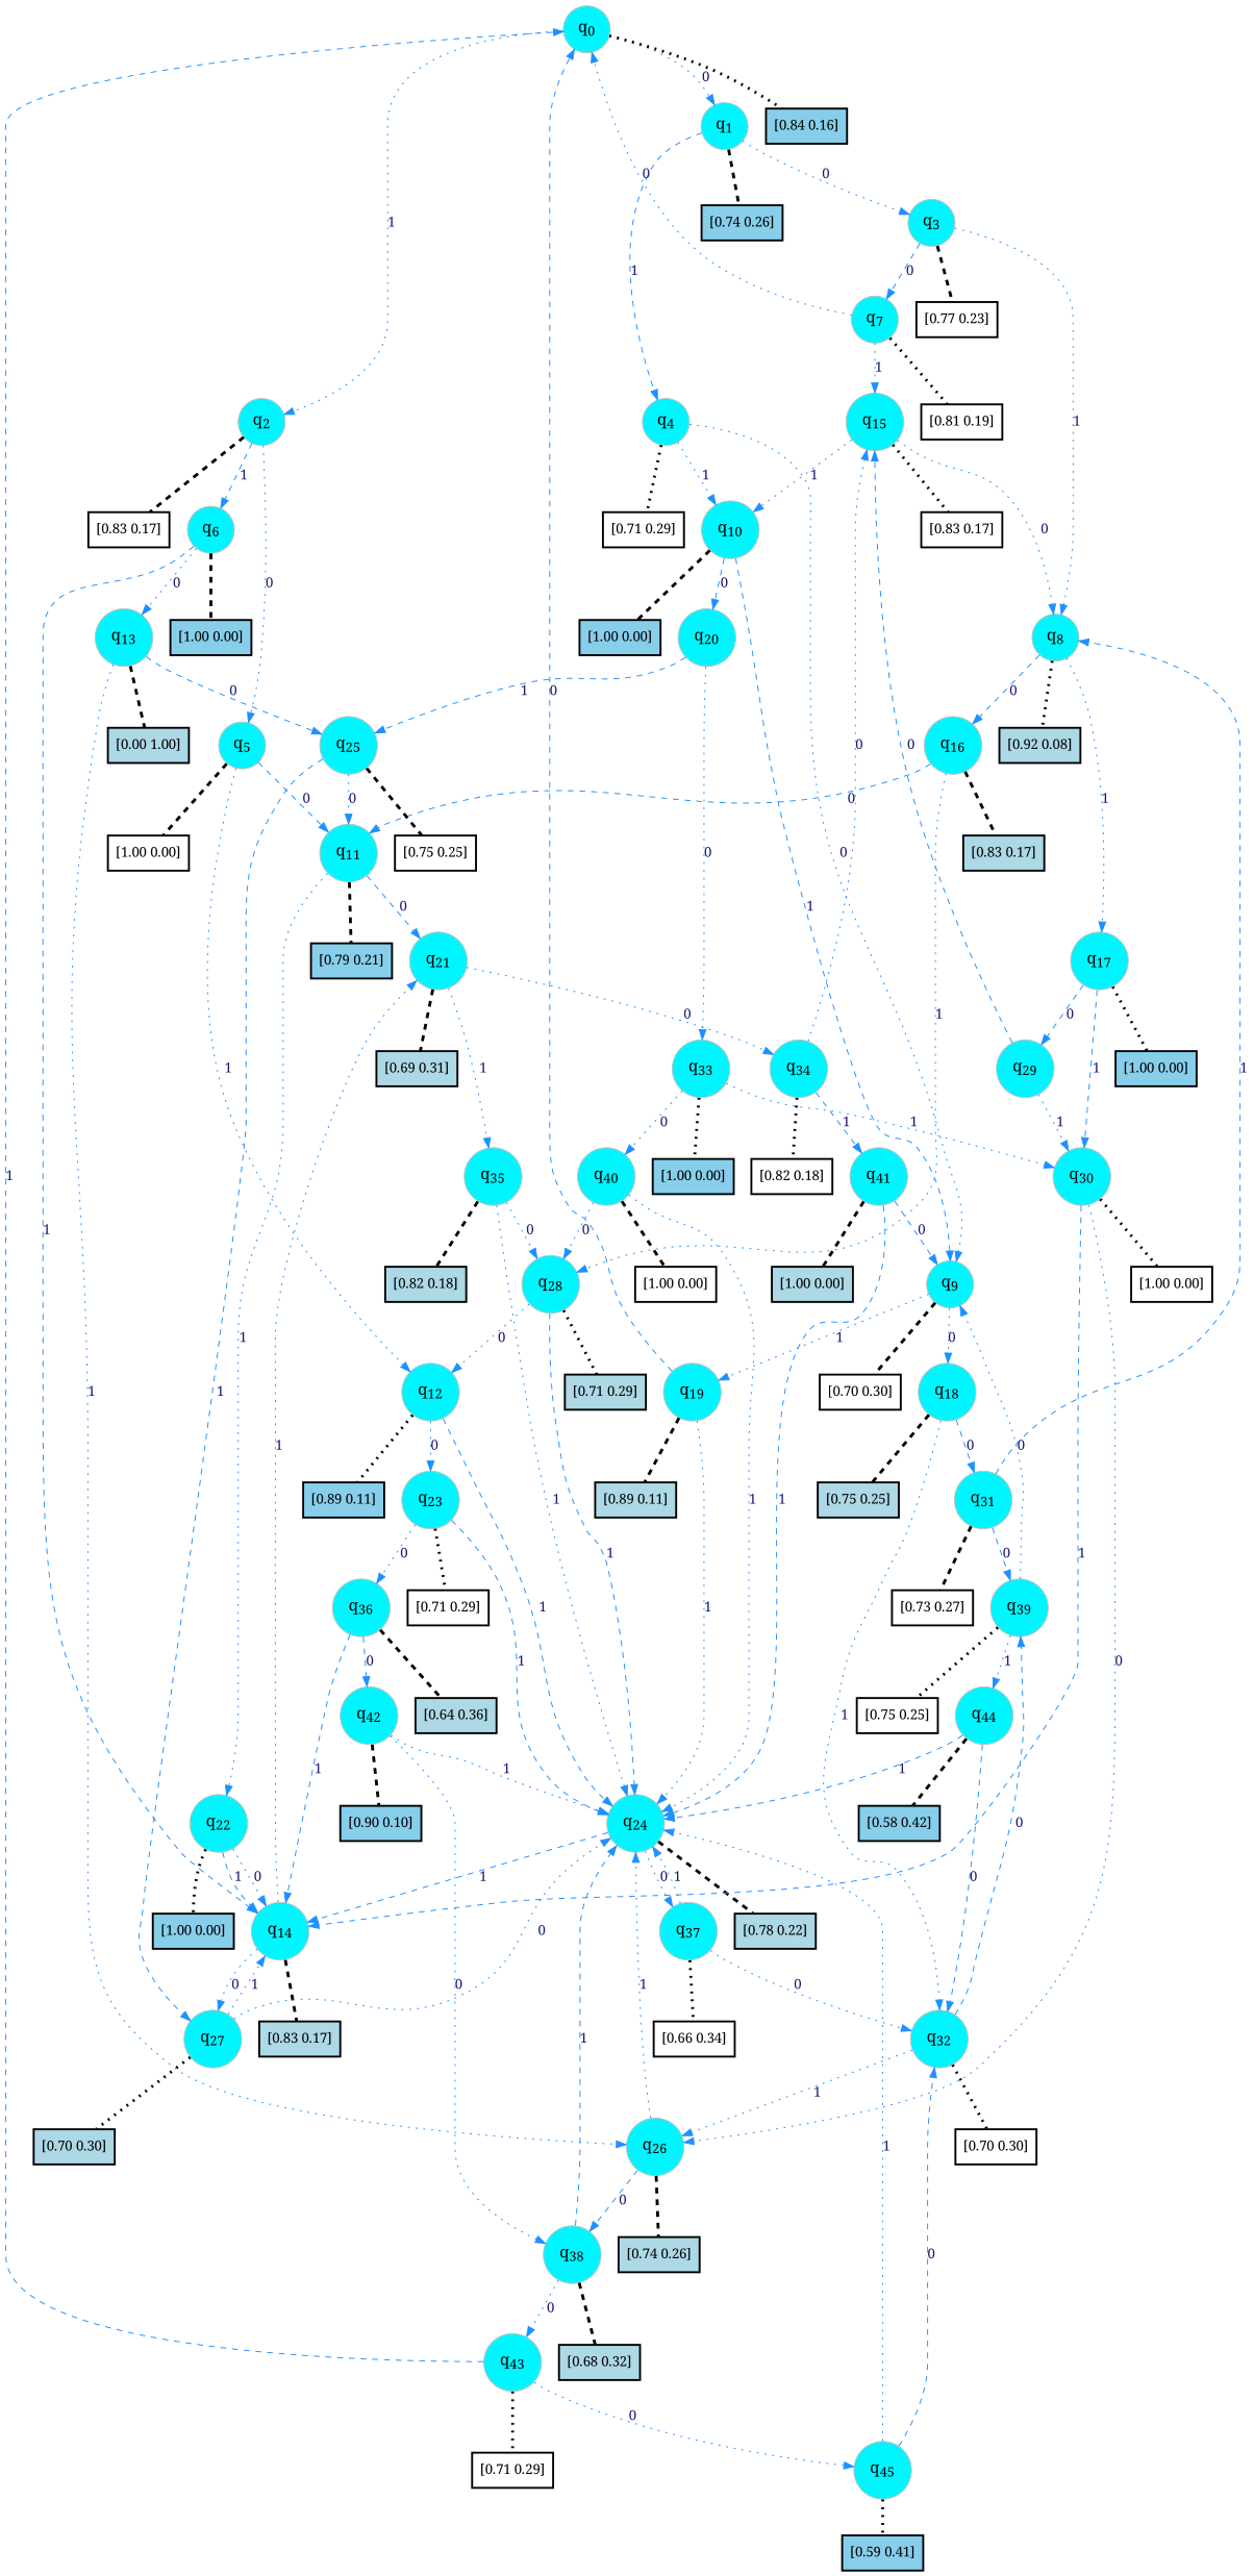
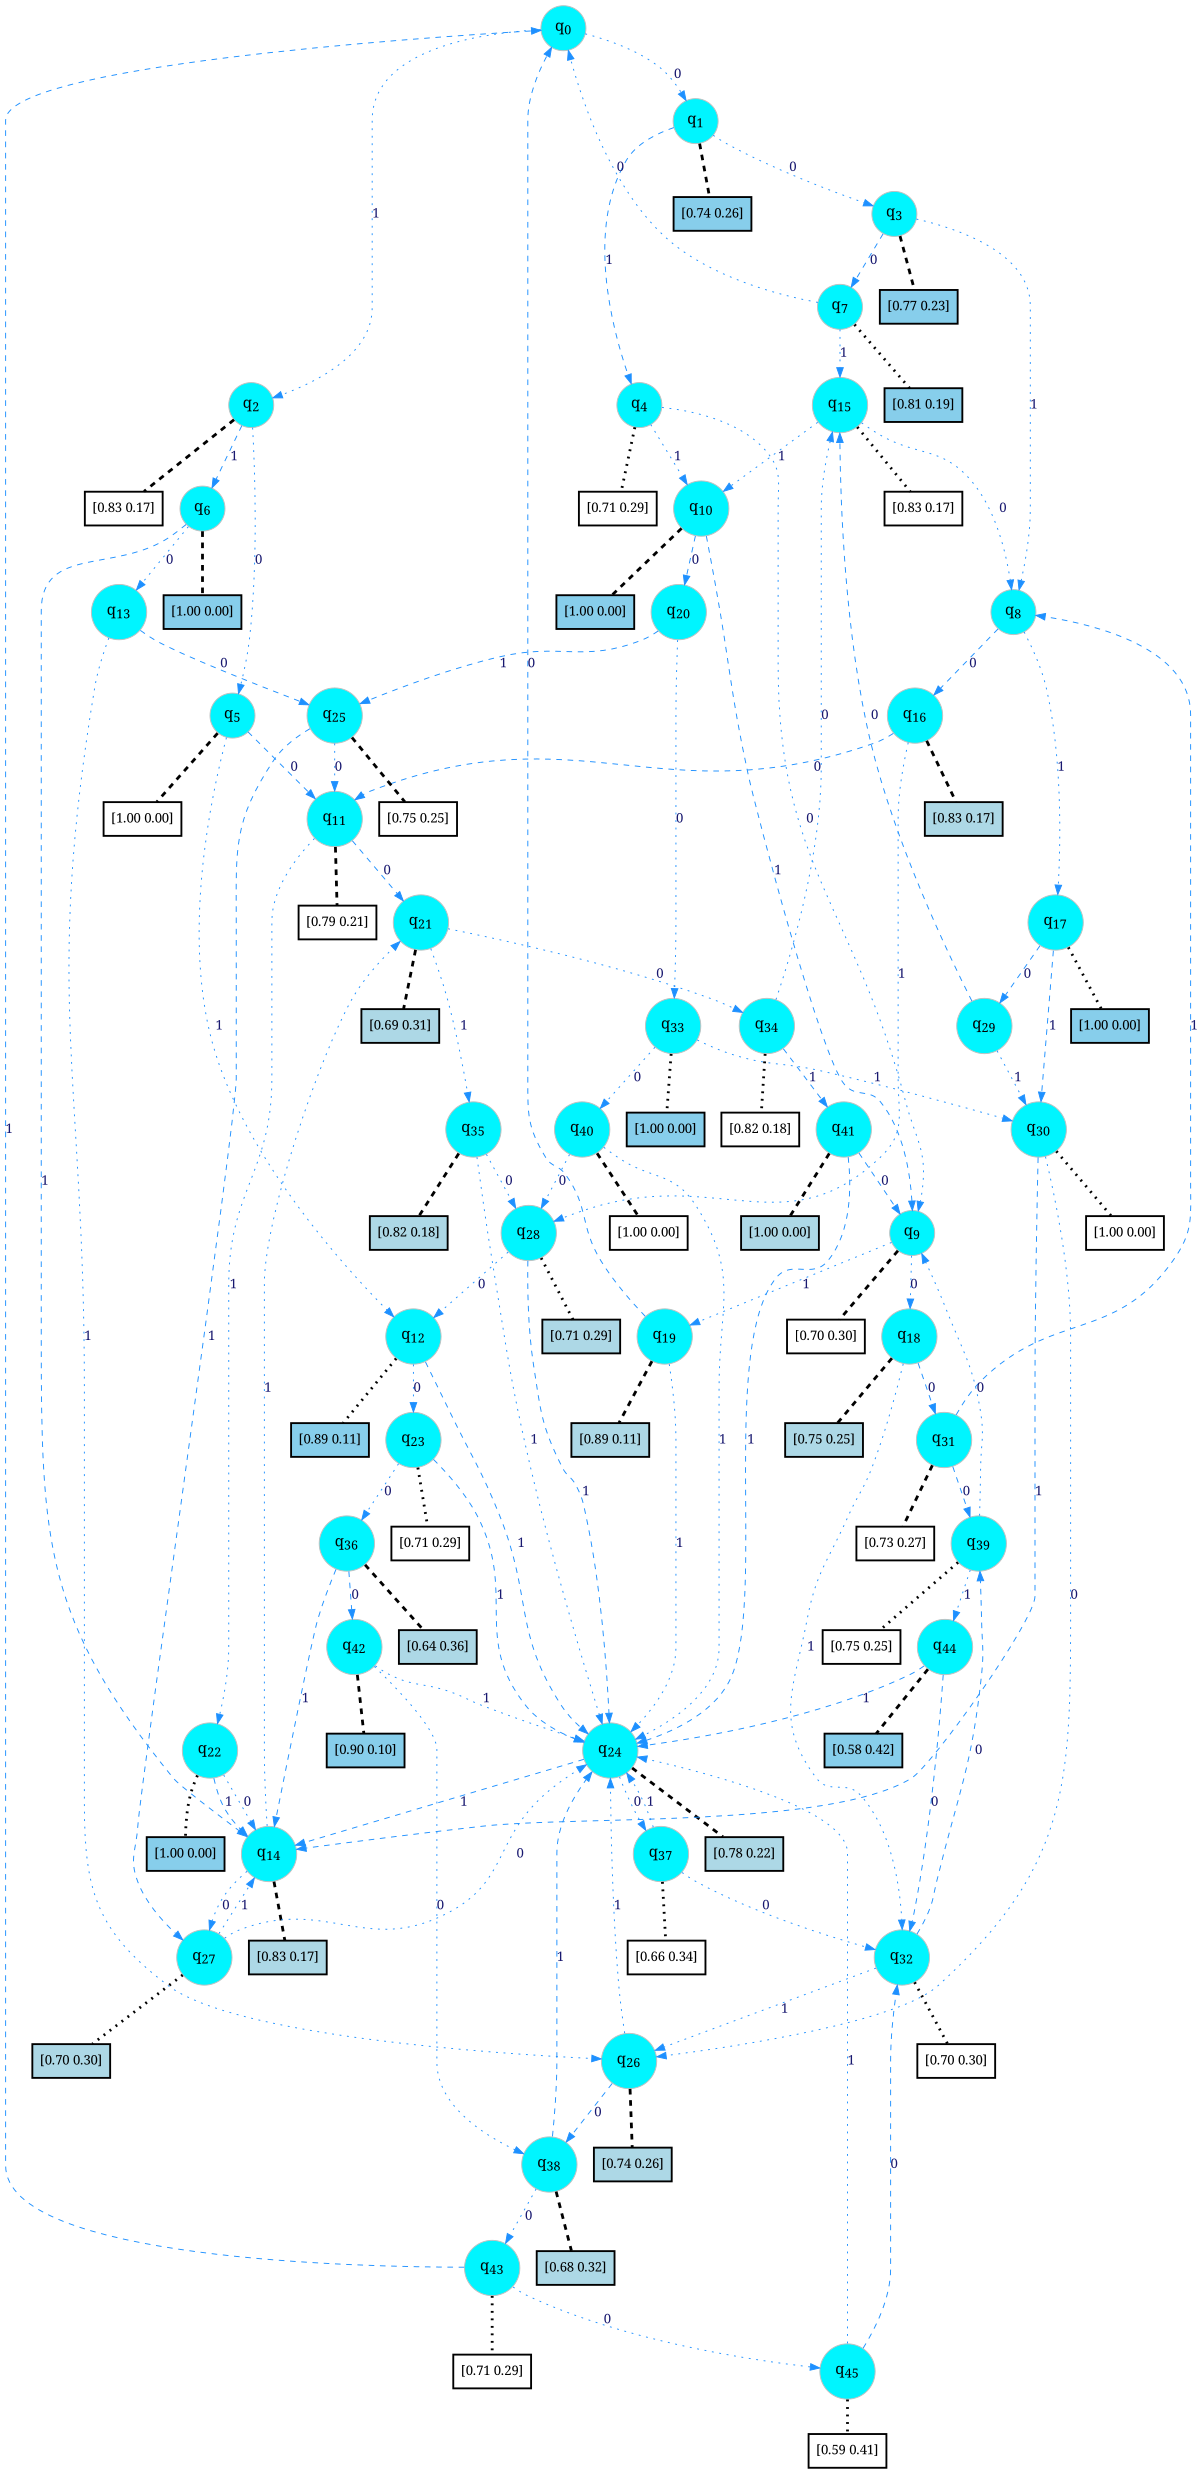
  digraph {
    fontname="Noto Serif"
    rankdir=TD
    node [color=gray fillcolor=turquoise1 fontcolor=black fontname="Noto Serif" fontsize=16 fontweight=bold shape=circle style=filled]
    edge [arrowsize=1 color=dodgerblue1 fontcolor=midnightblue fontname="Noto Serif" fontweight=bold penwidth=1 style=dotted weight=20]
    n1 [label=<q<SUB>0</SUB>>]
    n2 [label=<q<SUB>1</SUB>>]
    n3 [label=<q<SUB>2</SUB>>]
-   n4 [color=black fillcolor=skyblue fontsize=14 label="[0.84 0.16]" penwidth=2 shape=box]
    n5 [label=<q<SUB>3</SUB>>]
    n6 [label=<q<SUB>4</SUB>>]
    n7 [color=black fillcolor=skyblue fontsize=14 label="[0.74 0.26]" penwidth=2 shape=box]
    n8 [label=<q<SUB>5</SUB>>]
    n9 [label=<q<SUB>6</SUB>>]
    n10 [color=black fillcolor=white fontsize=14 label="[0.83 0.17]" penwidth=2 shape=box]
    n11 [label=<q<SUB>7</SUB>>]
    n12 [label=<q<SUB>8</SUB>>]
-   n13 [color=black fillcolor=white fontsize=14 label="[0.77 0.23]" penwidth=2 shape=box]
+   n13 [color=black fillcolor=skyblue fontsize=14 label="[0.77 0.23]" penwidth=2 shape=box]
    n14 [label=<q<SUB>9</SUB>>]
    n15 [label=<q<SUB>10</SUB>>]
    n16 [color=black fillcolor=white fontsize=14 label="[0.71 0.29]" penwidth=2 shape=box]
    n17 [label=<q<SUB>11</SUB>>]
    n18 [label=<q<SUB>12</SUB>>]
    n19 [color=black fillcolor=white fontsize=14 label="[1.00 0.00]" penwidth=2 shape=box]
    n20 [label=<q<SUB>13</SUB>>]
    n21 [label=<q<SUB>14</SUB>>]
    n22 [color=black fillcolor=skyblue fontsize=14 label="[1.00 0.00]" penwidth=2 shape=box]
    n23 [label=<q<SUB>15</SUB>>]
-   n24 [color=black fillcolor=white fontsize=14 label="[0.81 0.19]" penwidth=2 shape=box]
+   n24 [color=black fillcolor=skyblue fontsize=14 label="[0.81 0.19]" penwidth=2 shape=box]
    n25 [label=<q<SUB>16</SUB>>]
    n26 [label=<q<SUB>17</SUB>>]
-   n27 [color=black fillcolor=lightblue fontsize=14 label="[0.92 0.08]" penwidth=2 shape=box]
    n28 [label=<q<SUB>18</SUB>>]
    n29 [label=<q<SUB>19</SUB>>]
    n30 [color=black fillcolor=white fontsize=14 label="[0.70 0.30]" penwidth=2 shape=box]
    n31 [label=<q<SUB>20</SUB>>]
    n32 [color=black fillcolor=skyblue fontsize=14 label="[1.00 0.00]" penwidth=2 shape=box]
    n33 [label=<q<SUB>21</SUB>>]
    n34 [label=<q<SUB>22</SUB>>]
-   n35 [color=black fillcolor=skyblue fontsize=14 label="[0.79 0.21]" penwidth=2 shape=box]
+   n35 [color=black fillcolor=white fontsize=14 label="[0.79 0.21]" penwidth=2 shape=box]
    n36 [label=<q<SUB>23</SUB>>]
    n37 [label=<q<SUB>24</SUB>>]
    n38 [color=black fillcolor=skyblue fontsize=14 label="[0.89 0.11]" penwidth=2 shape=box]
    n39 [label=<q<SUB>25</SUB>>]
    n40 [label=<q<SUB>26</SUB>>]
-   n41 [color=black fillcolor=lightblue fontsize=14 label="[0.00 1.00]" penwidth=2 shape=box]
    n42 [label=<q<SUB>27</SUB>>]
    n43 [color=black fillcolor=lightblue fontsize=14 label="[0.83 0.17]" penwidth=2 shape=box]
    n44 [color=black fillcolor=white fontsize=14 label="[0.83 0.17]" penwidth=2 shape=box]
    n45 [label=<q<SUB>28</SUB>>]
    n46 [color=black fillcolor=lightblue fontsize=14 label="[0.83 0.17]" penwidth=2 shape=box]
    n47 [label=<q<SUB>29</SUB>>]
    n48 [label=<q<SUB>30</SUB>>]
    n49 [color=black fillcolor=skyblue fontsize=14 label="[1.00 0.00]" penwidth=2 shape=box]
    n50 [label=<q<SUB>31</SUB>>]
    n51 [label=<q<SUB>32</SUB>>]
    n52 [color=black fillcolor=lightblue fontsize=14 label="[0.75 0.25]" penwidth=2 shape=box]
    n53 [color=black fillcolor=lightblue fontsize=14 label="[0.89 0.11]" penwidth=2 shape=box]
    n54 [label=<q<SUB>33</SUB>>]
    n55 [label=<q<SUB>34</SUB>>]
    n56 [label=<q<SUB>35</SUB>>]
    n57 [color=black fillcolor=lightblue fontsize=14 label="[0.69 0.31]" penwidth=2 shape=box]
    n58 [color=black fillcolor=skyblue fontsize=14 label="[1.00 0.00]" penwidth=2 shape=box]
    n59 [label=<q<SUB>36</SUB>>]
    n60 [color=black fillcolor=white fontsize=14 label="[0.71 0.29]" penwidth=2 shape=box]
    n61 [label=<q<SUB>37</SUB>>]
    n62 [color=black fillcolor=lightblue fontsize=14 label="[0.78 0.22]" penwidth=2 shape=box]
    n63 [color=black fillcolor=white fontsize=14 label="[0.75 0.25]" penwidth=2 shape=box]
    n64 [label=<q<SUB>38</SUB>>]
    n65 [color=black fillcolor=lightblue fontsize=14 label="[0.74 0.26]" penwidth=2 shape=box]
    n66 [color=black fillcolor=lightblue fontsize=14 label="[0.70 0.30]" penwidth=2 shape=box]
    n67 [color=black fillcolor=lightblue fontsize=14 label="[0.71 0.29]" penwidth=2 shape=box]
    n68 [color=black fillcolor=white fontsize=14 label="[1.00 0.00]" penwidth=2 shape=box]
    n69 [label=<q<SUB>39</SUB>>]
    n70 [color=black fillcolor=white fontsize=14 label="[0.73 0.27]" penwidth=2 shape=box]
    n71 [color=black fillcolor=white fontsize=14 label="[0.70 0.30]" penwidth=2 shape=box]
    n72 [label=<q<SUB>40</SUB>>]
    n73 [color=black fillcolor=skyblue fontsize=14 label="[1.00 0.00]" penwidth=2 shape=box]
    n74 [label=<q<SUB>41</SUB>>]
    n75 [color=black fillcolor=white fontsize=14 label="[0.82 0.18]" penwidth=2 shape=box]
    n76 [color=black fillcolor=lightblue fontsize=14 label="[0.82 0.18]" penwidth=2 shape=box]
    n77 [label=<q<SUB>42</SUB>>]
    n78 [color=black fillcolor=lightblue fontsize=14 label="[0.64 0.36]" penwidth=2 shape=box]
    n79 [color=black fillcolor=white fontsize=14 label="[0.66 0.34]" penwidth=2 shape=box]
    n80 [label=<q<SUB>43</SUB>>]
    n81 [color=black fillcolor=lightblue fontsize=14 label="[0.68 0.32]" penwidth=2 shape=box]
    n82 [label=<q<SUB>44</SUB>>]
    n83 [color=black fillcolor=white fontsize=14 label="[0.75 0.25]" penwidth=2 shape=box]
    n84 [color=black fillcolor=white fontsize=14 label="[1.00 0.00]" penwidth=2 shape=box]
    n85 [color=black fillcolor=lightblue fontsize=14 label="[1.00 0.00]" penwidth=2 shape=box]
    n86 [color=black fillcolor=skyblue fontsize=14 label="[0.90 0.10]" penwidth=2 shape=box]
    n87 [label=<q<SUB>45</SUB>>]
    n88 [color=black fillcolor=white fontsize=14 label="[0.71 0.29]" penwidth=2 shape=box]
    n89 [color=black fillcolor=skyblue fontsize=14 label="[0.58 0.42]" penwidth=2 shape=box]
-   n90 [color=black fillcolor=skyblue fontsize=14 label="[0.59 0.41]" penwidth=2 shape=box]
+   n90 [color=black fillcolor=white fontsize=14 label="[0.59 0.41]" penwidth=2 shape=box]
    n1 -> n2 [label=0]
    n1 -> n3 [label=1]
-   n1 -> n4 [arrowhead=none color=black penwidth=3]
    n2 -> n5 [label=0]
    n2 -> n6 [label=1 style=dashed]
    n2 -> n7 [arrowhead=none color=black penwidth=3 style=dashed]
    n3 -> n8 [label=0]
    n3 -> n9 [label=1 style=dashed]
    n3 -> n10 [arrowhead=none color=black penwidth=3 style=dashed]
    n5 -> n11 [label=0 style=dashed]
    n5 -> n12 [label=1]
    n5 -> n13 [arrowhead=none color=black penwidth=3 style=dashed]
    n6 -> n14 [label=0]
    n6 -> n15 [label=1]
    n6 -> n16 [arrowhead=none color=black penwidth=3]
    n8 -> n17 [label=0 style=dashed]
    n8 -> n18 [label=1]
    n8 -> n19 [arrowhead=none color=black penwidth=3 style=dashed]
    n9 -> n20 [label=0]
    n9 -> n21 [label=1 style=dashed]
    n9 -> n22 [arrowhead=none color=black penwidth=3 style=dashed]
    n11 -> n1 [label=0]
    n11 -> n23 [label=1]
    n11 -> n24 [arrowhead=none color=black penwidth=3]
    n12 -> n25 [label=0 style=dashed]
    n12 -> n26 [label=1]
-   n12 -> n27 [arrowhead=none color=black penwidth=3]
    n14 -> n28 [label=0]
    n14 -> n29 [label=1]
    n14 -> n30 [arrowhead=none color=black penwidth=3 style=dashed]
    n15 -> n14 [label=1 style=dashed]
    n15 -> n31 [label=0 style=dashed]
    n15 -> n32 [arrowhead=none color=black penwidth=3 style=dashed]
    n17 -> n33 [label=0 style=dashed]
    n17 -> n34 [label=1]
    n17 -> n35 [arrowhead=none color=black penwidth=3 style=dashed]
    n18 -> n36 [label=0]
    n18 -> n37 [label=1 style=dashed]
    n18 -> n38 [arrowhead=none color=black penwidth=3]
    n20 -> n39 [label=0 style=dashed]
    n20 -> n40 [label=1]
-   n20 -> n41 [arrowhead=none color=black penwidth=3 style=dashed]
    n21 -> n33 [label=1]
    n21 -> n42 [label=0]
    n21 -> n43 [arrowhead=none color=black penwidth=3 style=dashed]
    n23 -> n12 [label=0]
    n23 -> n15 [label=1]
    n23 -> n44 [arrowhead=none color=black penwidth=3]
    n25 -> n17 [label=0 style=dashed]
    n25 -> n45 [label=1]
    n25 -> n46 [arrowhead=none color=black penwidth=3 style=dashed]
    n26 -> n47 [label=0 style=dashed]
    n26 -> n48 [label=1 style=dashed]
    n26 -> n49 [arrowhead=none color=black penwidth=3]
    n28 -> n50 [label=0 style=dashed]
    n28 -> n51 [label=1]
    n28 -> n52 [arrowhead=none color=black penwidth=3 style=dashed]
    n29 -> n1 [label=0 style=dashed]
    n29 -> n37 [label=1]
    n29 -> n53 [arrowhead=none color=black penwidth=3 style=dashed]
    n31 -> n39 [label=1 style=dashed]
    n31 -> n54 [label=0]
    n33 -> n55 [label=0]
    n33 -> n56 [label=1]
    n33 -> n57 [arrowhead=none color=black penwidth=3 style=dashed]
    n34 -> n21 [label=0]
    n34 -> n21 [label=1 style=dashed]
    n34 -> n58 [arrowhead=none color=black penwidth=3]
    n36 -> n37 [label=1 style=dashed]
    n36 -> n59 [label=0]
    n36 -> n60 [arrowhead=none color=black penwidth=3]
    n37 -> n21 [label=1 style=dashed]
    n37 -> n61 [label=0]
    n37 -> n62 [arrowhead=none color=black penwidth=3 style=dashed]
    n39 -> n17 [label=0]
    n39 -> n42 [label=1 style=dashed]
    n39 -> n63 [arrowhead=none color=black penwidth=3 style=dashed]
    n40 -> n37 [label=1]
    n40 -> n64 [label=0 style=dashed]
    n40 -> n65 [arrowhead=none color=black penwidth=3 style=dashed]
    n42 -> n21 [label=1]
    n42 -> n37 [label=0]
    n42 -> n66 [arrowhead=none color=black penwidth=3]
    n45 -> n18 [label=0]
    n45 -> n37 [label=1 style=dashed]
    n45 -> n67 [arrowhead=none color=black penwidth=3]
    n47 -> n23 [label=0 style=dashed]
    n47 -> n48 [label=1]
    n48 -> n21 [label=1 style=dashed]
    n48 -> n40 [label=0]
    n48 -> n68 [arrowhead=none color=black penwidth=3]
    n50 -> n12 [label=1 style=dashed]
    n50 -> n69 [label=0 style=dashed]
    n50 -> n70 [arrowhead=none color=black penwidth=3 style=dashed]
    n51 -> n40 [label=1]
    n51 -> n69 [label=0 style=dashed]
    n51 -> n71 [arrowhead=none color=black penwidth=3]
    n54 -> n48 [label=1]
    n54 -> n72 [label=0]
    n54 -> n73 [arrowhead=none color=black penwidth=3]
    n55 -> n23 [label=0]
    n55 -> n74 [label=1 style=dashed]
    n55 -> n75 [arrowhead=none color=black penwidth=3]
    n56 -> n37 [label=1]
    n56 -> n45 [label=0]
    n56 -> n76 [arrowhead=none color=black penwidth=3 style=dashed]
    n59 -> n21 [label=1 style=dashed]
    n59 -> n77 [label=0 style=dashed]
    n59 -> n78 [arrowhead=none color=black penwidth=3 style=dashed]
    n61 -> n37 [label=1]
    n61 -> n51 [label=0]
    n61 -> n79 [arrowhead=none color=black penwidth=3]
    n64 -> n37 [label=1 style=dashed]
    n64 -> n80 [label=0]
    n64 -> n81 [arrowhead=none color=black penwidth=3 style=dashed]
    n69 -> n14 [label=0]
    n69 -> n82 [label=1]
    n69 -> n83 [arrowhead=none color=black penwidth=3]
    n72 -> n37 [label=1]
    n72 -> n45 [label=0]
    n72 -> n84 [arrowhead=none color=black penwidth=3 style=dashed]
    n74 -> n14 [label=0 style=dashed]
    n74 -> n37 [label=1 style=dashed]
    n74 -> n85 [arrowhead=none color=black penwidth=3 style=dashed]
    n77 -> n37 [label=1]
    n77 -> n64 [label=0]
    n77 -> n86 [arrowhead=none color=black penwidth=3 style=dashed]
    n80 -> n1 [label=1 style=dashed]
    n80 -> n87 [label=0]
    n80 -> n88 [arrowhead=none color=black penwidth=3]
    n82 -> n37 [label=1 style=dashed]
    n82 -> n51 [label=0 style=dashed]
    n82 -> n89 [arrowhead=none color=black penwidth=3 style=dashed]
    n87 -> n37 [label=1]
    n87 -> n51 [label=0 style=dashed]
    n87 -> n90 [arrowhead=none color=black penwidth=3]
  }
